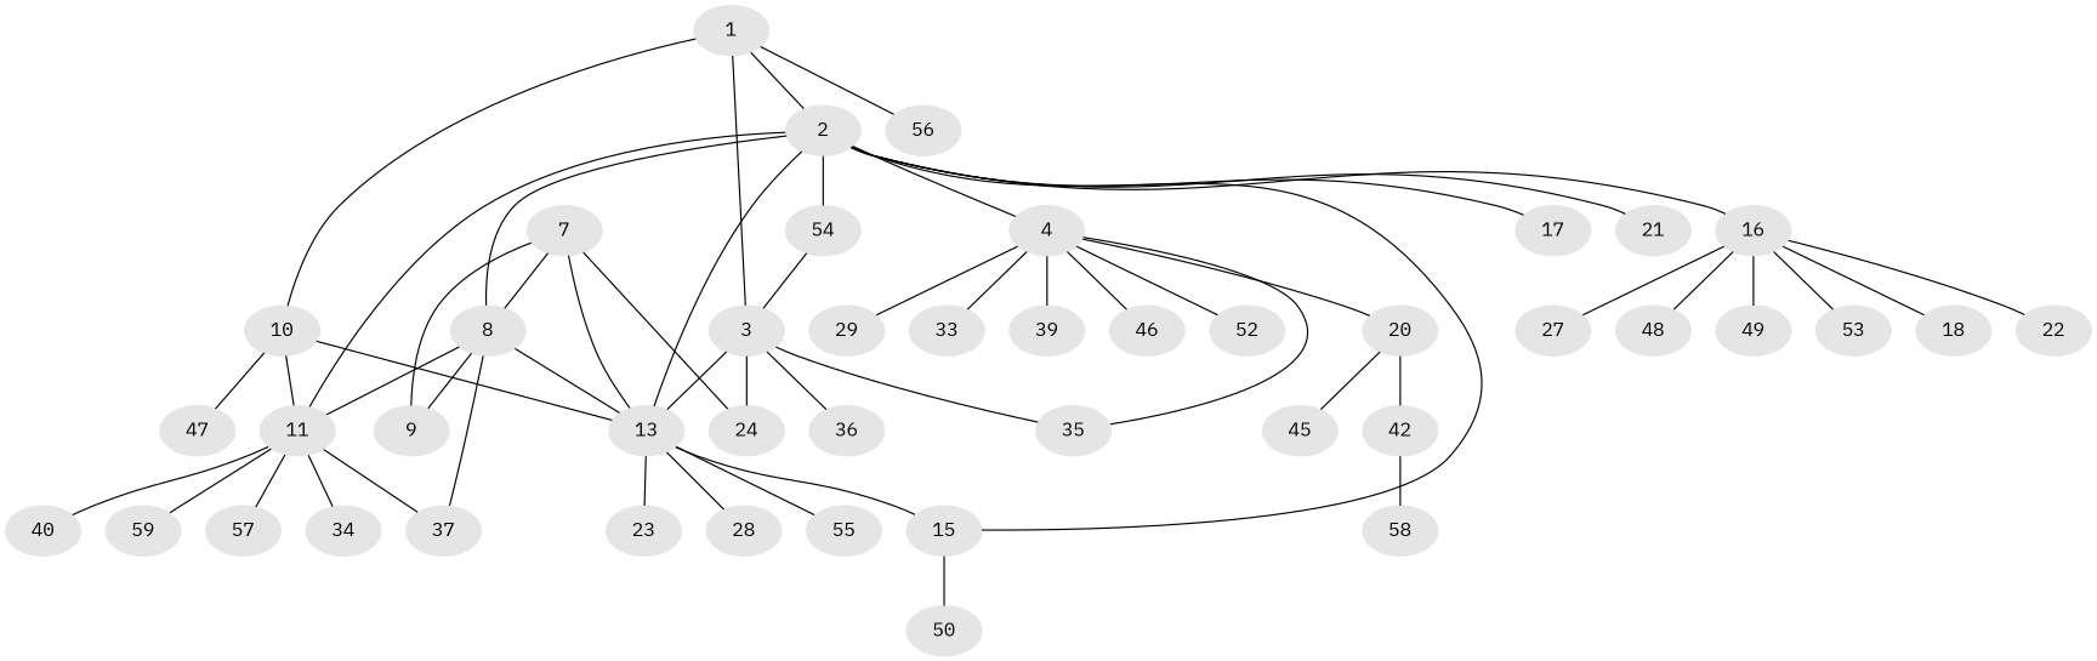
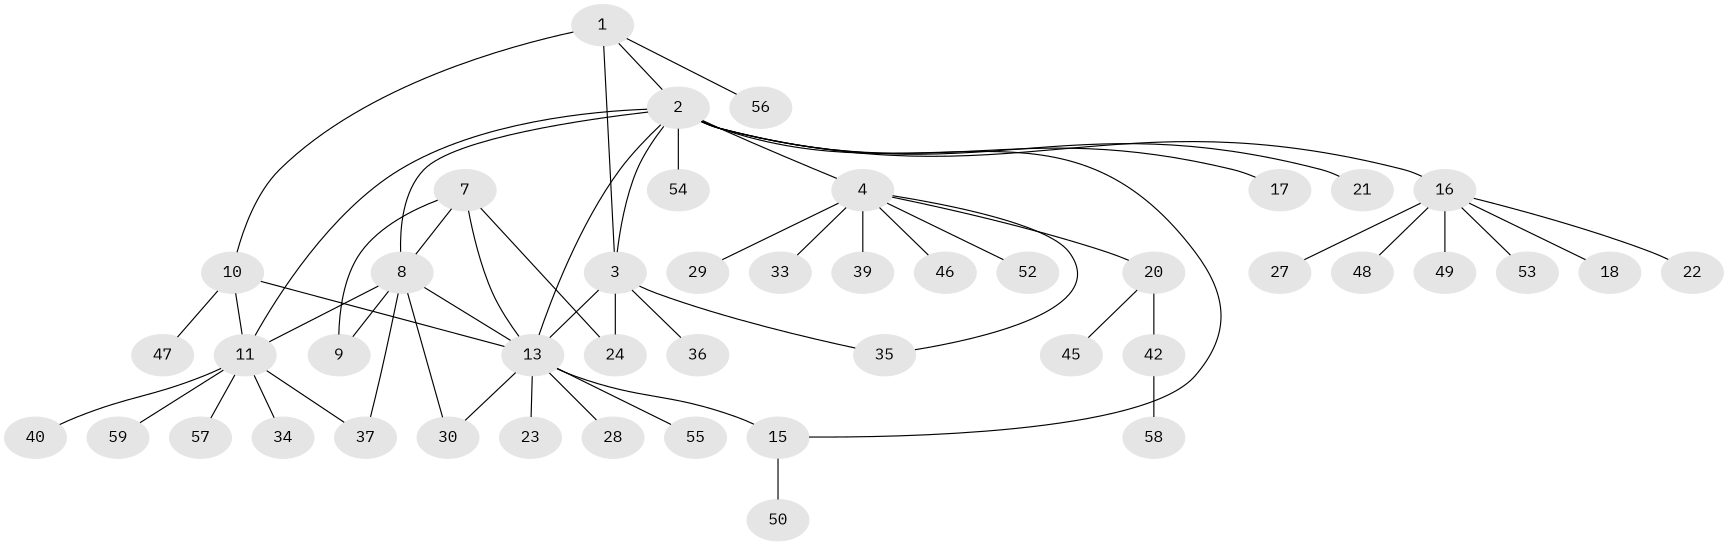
  graph {
    fontname="IBM Plex Mono"
    node [color=gray90 fontname="IBM Plex Mono" style=filled]
    edge [fontname="IBM Plex Mono"]
    1 [super="+40"]
    2 [super="+5"]
    3 [super="+60"]
    10 [super="+26"]
    56
    4 [super="+6"]
    8 [super="+61"]
    11 [super="+12"]
    13 [super="+14"]
    15 [super="+43"]
    16 [super="+32"]
    17
    21
    54
    35 [super="+38"]
    36
    24
    47
    20 [super="+25"]
    29
    33
    39
    46
    52
    9
+   30
    37
    34
    n29 [label=40]
    57
    59
    23
    28 [super="+44"]
    55
    50
    18
    22 [super="+31"]
    27
    48
    49
    53 [super="+62"]
    42 [super="+51"]
    45
    7 [super="+19"]
    58
    1 -- 2
    1 -- 3
    1 -- 10
    1 -- 56
-   54 -- 3
+   2 -- 3
    2 -- 4 [weight=2]
    2 -- 8
    2 -- 11
    2 -- 13
    2 -- 15
    2 -- 16
    2 -- 17
    2 -- 21
    2 -- 54
    3 -- 13
    3 -- 35
    3 -- 36
    3 -- 24
    10 -- 11 [weight=2]
    10 -- 13
    10 -- 47
    4 -- 35
    4 -- 20
    4 -- 29
    4 -- 33
    4 -- 39
    4 -- 46
    4 -- 52
    8 -- 11
    8 -- 13
    8 -- 9
+   8 -- 30
    8 -- 37
    11 -- 37
    11 -- 34
    11 -- n29
    11 -- 57
    11 -- 59
    13 -- 15 [weight=2]
+   13 -- 30
    13 -- 23
    13 -- 28
    13 -- 55
    15 -- 50
    16 -- 18
    16 -- 22
    16 -- 27
    16 -- 48
    16 -- 49
    16 -- 53
    20 -- 42
    20 -- 45
    42 -- 58
    7 -- 8
    7 -- 13
    7 -- 24
    7 -- 9
  }
